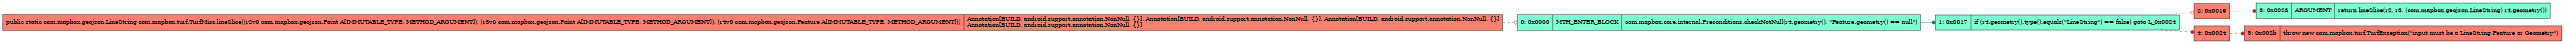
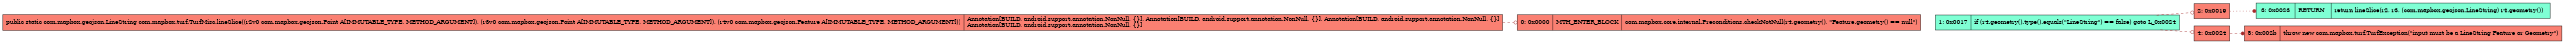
  digraph {
    fontname="DejaVu Serif"
    rankdir=LR
    node [fillcolor=salmon fontname="DejaVu Serif" shape=record style=filled]
    edge [arrowhead=dot color=brown fontname="DejaVu Serif" style=dashed]
-   n1 [fillcolor=aquamarine label="{0\:\ 0x0000|MTH_ENTER_BLOCK\l|com.mapbox.core.internal.Preconditions.checkNotNull(r4.geometry(), \"Feature.geometry() == null\")\l}"]
+   n1 [label="{0\:\ 0x0000|MTH_ENTER_BLOCK\l|com.mapbox.core.internal.Preconditions.checkNotNull(r4.geometry(), \"Feature.geometry() == null\")\l}"]
    n2 [fillcolor=aquamarine label="{1\:\ 0x0017|if (r4.geometry().type().equals(\"LineString\") == false) goto L_0x0024\l}"]
    n3 [label="{2\:\ 0x0019}"]
    n4 [label="{4\:\ 0x0024}"]
-   n5 [fillcolor=aquamarine label="{3\:\ 0x0023|ARGUMENT\l|return lineSlice(r2, r3, (com.mapbox.geojson.LineString) r4.geometry())\l}"]
+   n5 [fillcolor=aquamarine label="{3\:\ 0x0023|RETURN\l|return lineSlice(r2, r3, (com.mapbox.geojson.LineString) r4.geometry())\l}"]
    n6 [label="{5\:\ 0x002b|throw new com.mapbox.turf.TurfException(\"input must be a LineString Feature or Geometry\")\l}"]
    n7 [label="{public static com.mapbox.geojson.LineString com.mapbox.turf.TurfMisc.lineSlice((r2v0 com.mapbox.geojson.Point A[IMMUTABLE_TYPE, METHOD_ARGUMENT]), (r3v0 com.mapbox.geojson.Point A[IMMUTABLE_TYPE, METHOD_ARGUMENT]), (r4v0 com.mapbox.geojson.Feature A[IMMUTABLE_TYPE, METHOD_ARGUMENT]))  | Annotation[BUILD, android.support.annotation.NonNull, \{\}], Annotation[BUILD, android.support.annotation.NonNull, \{\}], Annotation[BUILD, android.support.annotation.NonNull, \{\}]\lAnnotation[BUILD, android.support.annotation.NonNull, \{\}]\l}"]
-   n1 -> n2 [color=teal style=solid]
-   n2 -> n3 [arrowhead=odot style=dotted]
-   n2 -> n4
+   n2 -> n3 [arrowhead=odot]
+   n2 -> n4 [arrowhead=odot]
    n3 -> n5 [style=dotted]
    n4 -> n6
    n7 -> n1 [arrowhead=odot]
  }
